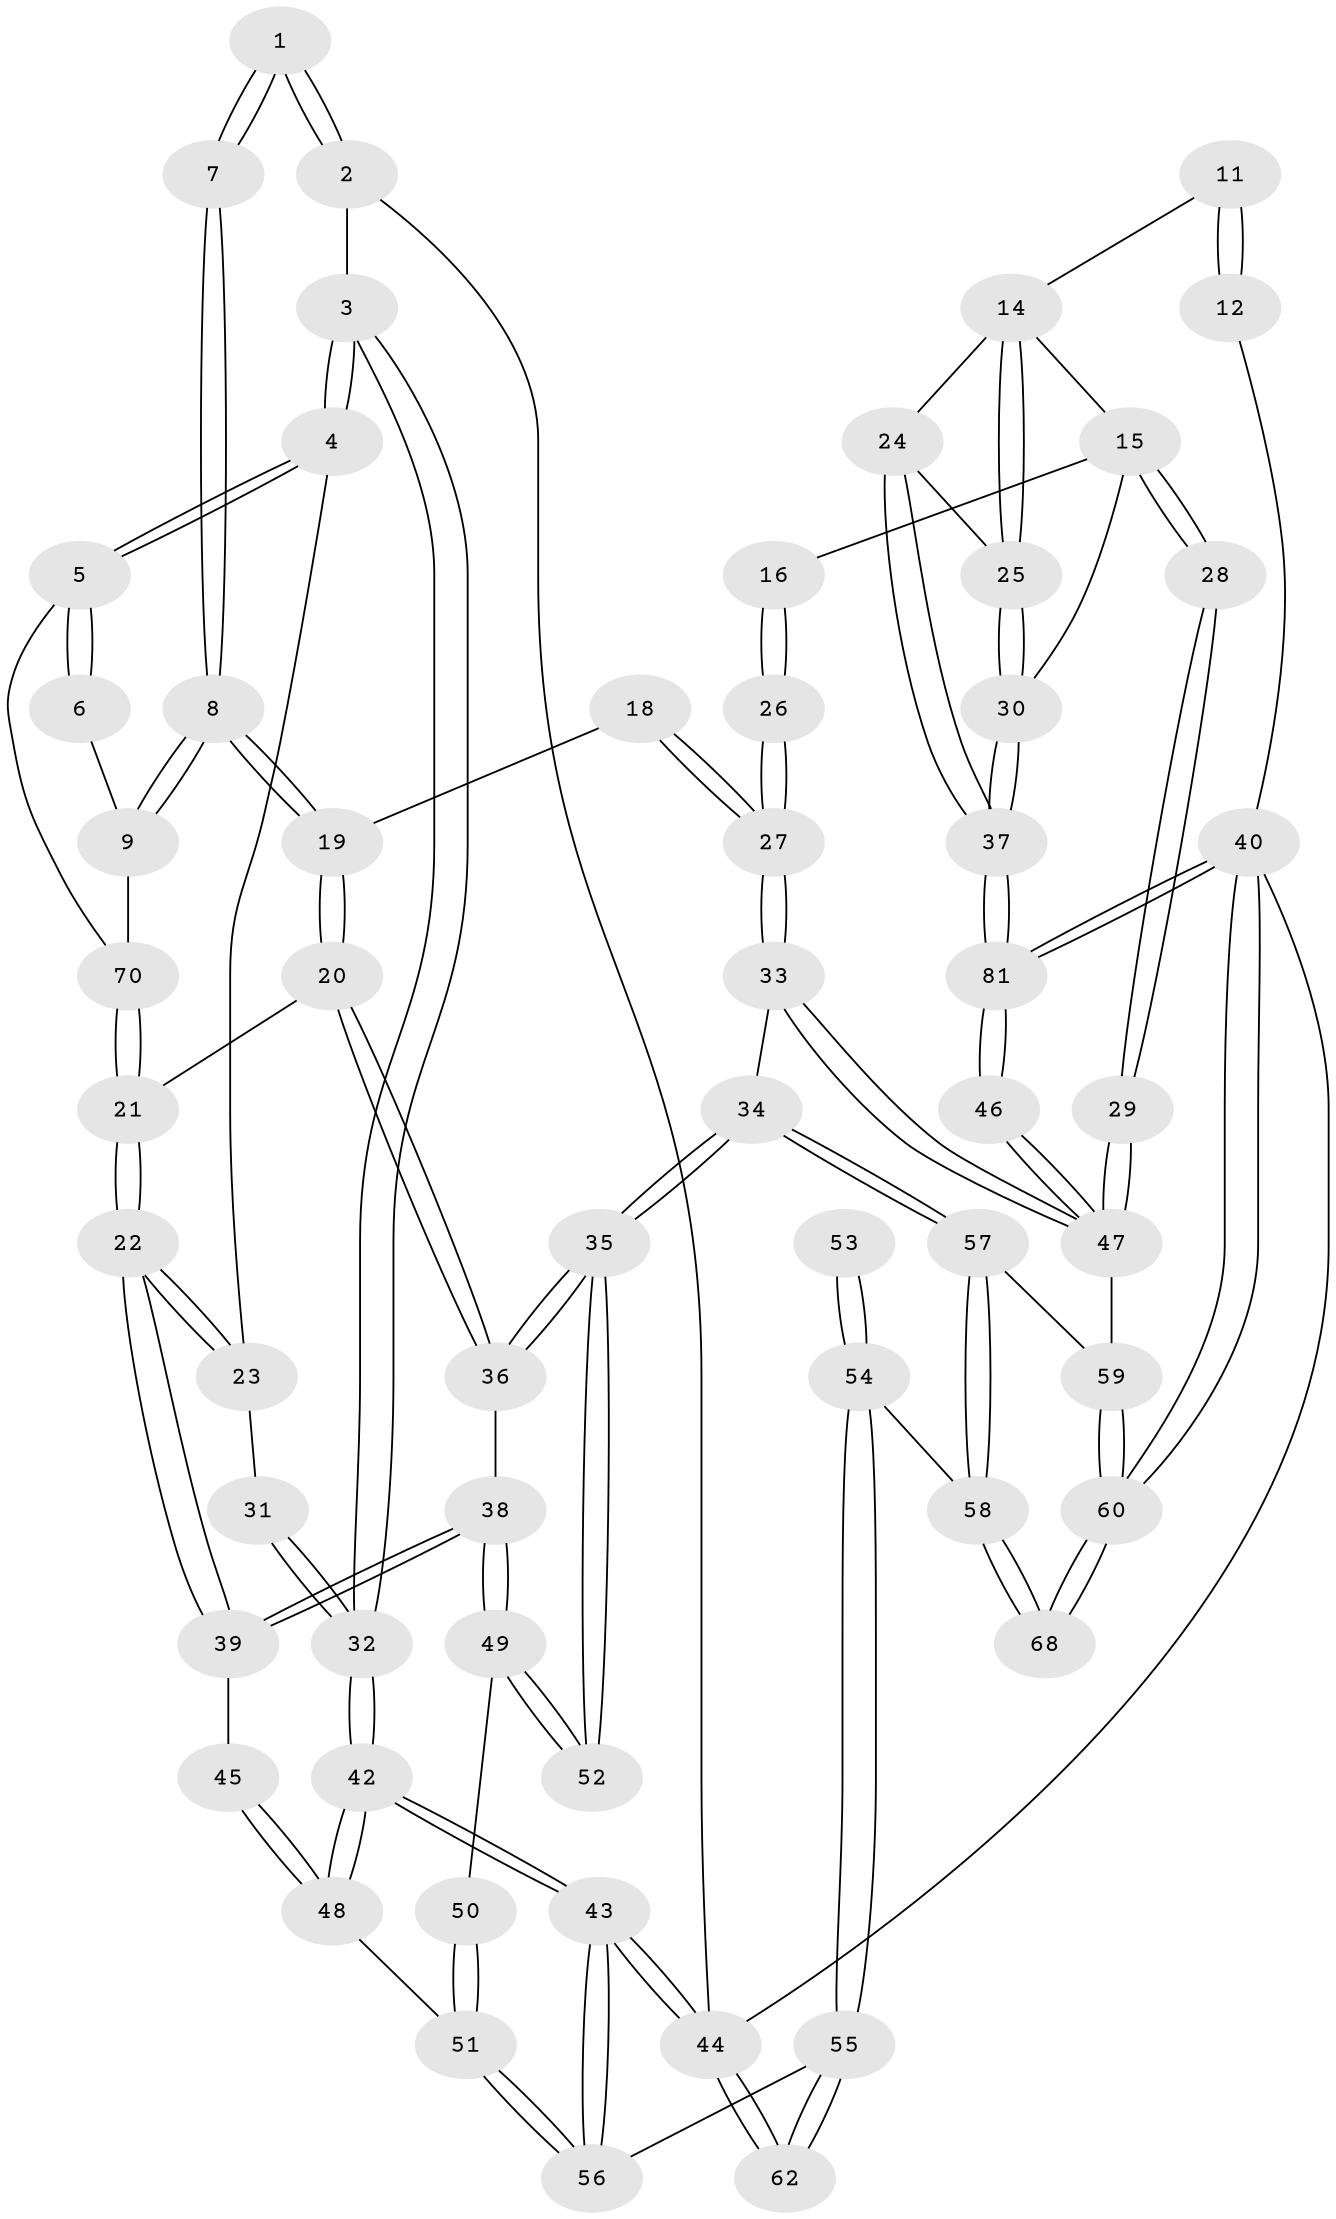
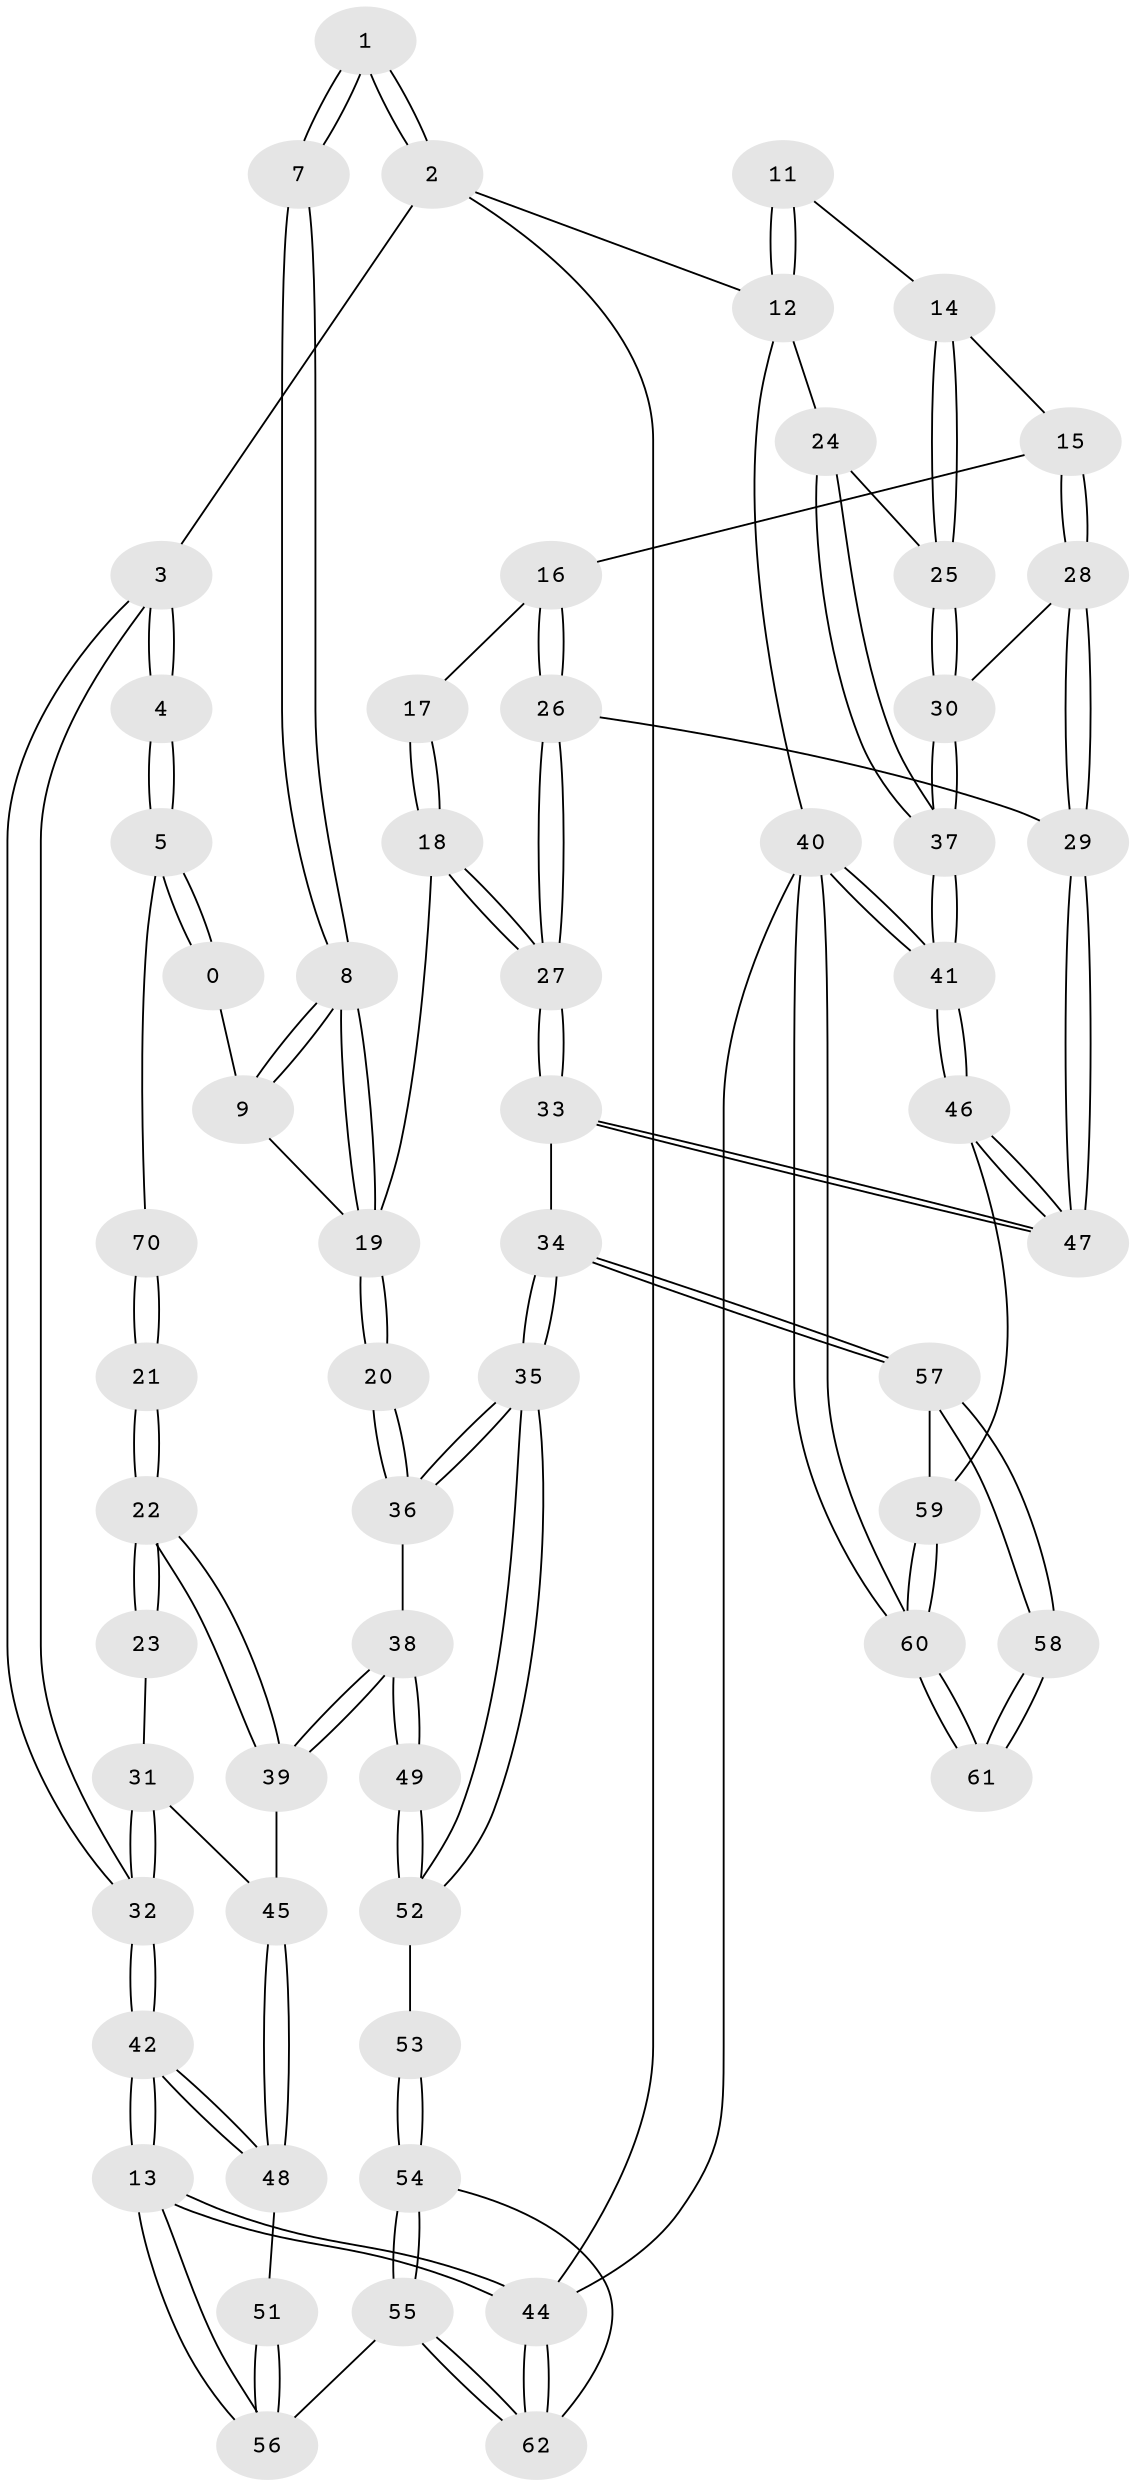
  graph {
    fontname="Courier Prime"
    node [color=gray90 fontname="Courier Prime" style=filled]
    edge [fontname="Courier Prime"]
    1
    2
    7
    3
    12
    44
    8
    4
    32
    24
    40
    62
    5
    23
    42
-   6
+   6 [label=0]
    n17 [label=70]
    31
    9
    21
    19
    20
    22
    11
    14
    15
    25
    37
-   41 [label=81]
+   41
    60
+   17
    18
    16
    28
    30
    26
    29
    27
    33
    36
    38
    39
    45
    47
    34
    48
-   43
+   43 [label=13]
    35
    57
    52
    59
    58
    53
    49
    46
-   50
-   61 [label=68]
+   61
    56
    51
    54
    55
    1 -- 2
    1 -- 2
    1 -- 7
    1 -- 7
    2 -- 3
+   2 -- 12
    2 -- 44
    7 -- 8
    7 -- 8
    3 -- 4
    3 -- 4
    3 -- 32
    3 -- 32
-   14 -- 24
+   12 -- 24
    12 -- 40
    44 -- 62
    44 -- 62
    8 -- 9
    8 -- 9
    8 -- 19
    8 -- 19
    4 -- 5
    4 -- 5
-   4 -- 23
    32 -- 42
    32 -- 42
    24 -- 25
    24 -- 37
    24 -- 37
    40 -- 44
    40 -- 41
    40 -- 41
    40 -- 60
    40 -- 60
    5 -- 6
    5 -- 6
    5 -- n17
    23 -- 31
    42 -- 48
    42 -- 48
    42 -- 43
    42 -- 43
    6 -- 9
    n17 -- 21
    n17 -- 21
    31 -- 32
    31 -- 32
-   9 -- n17
+   31 -- 45
+   9 -- 19
    21 -- 22
    21 -- 22
    19 -- 20
    19 -- 20
-   20 -- 21
    20 -- 36
    20 -- 36
    22 -- 23
    22 -- 23
    22 -- 39
    22 -- 39
    11 -- 12
    11 -- 12
    11 -- 14
    14 -- 15
    14 -- 25
    14 -- 25
    15 -- 16
    15 -- 28
    15 -- 28
    25 -- 30
    25 -- 30
    37 -- 41
    37 -- 41
    41 -- 46
    41 -- 46
    60 -- 61
    60 -- 61
+   17 -- 18
+   17 -- 18
    18 -- 19
    18 -- 27
    18 -- 27
+   16 -- 17
    16 -- 26
    16 -- 26
-   15 -- 30
+   28 -- 30
    28 -- 29
    28 -- 29
    30 -- 37
    30 -- 37
+   26 -- 29
    26 -- 27
    26 -- 27
    29 -- 47
    29 -- 47
    27 -- 33
    27 -- 33
    33 -- 47
    33 -- 47
    33 -- 34
    36 -- 38
    38 -- 39
    38 -- 39
    38 -- 49
    38 -- 49
    39 -- 45
    45 -- 48
    45 -- 48
    34 -- 35
    34 -- 35
    34 -- 57
    34 -- 57
    48 -- 51
    43 -- 44
    43 -- 44
    43 -- 56
    43 -- 56
    35 -- 36
    35 -- 36
    35 -- 52
    35 -- 52
    57 -- 59
    57 -- 58
    57 -- 58
+   52 -- 53
    59 -- 60
    59 -- 60
    58 -- 61
    58 -- 61
    53 -- 54
    53 -- 54
    49 -- 52
    49 -- 52
-   49 -- 50
    46 -- 47
    46 -- 47
-   47 -- 59
-   50 -- 51
-   50 -- 51
+   46 -- 59
    51 -- 56
    51 -- 56
-   54 -- 58
+   54 -- 62
    54 -- 55
    54 -- 55
    55 -- 62
    55 -- 62
    55 -- 56
  }
